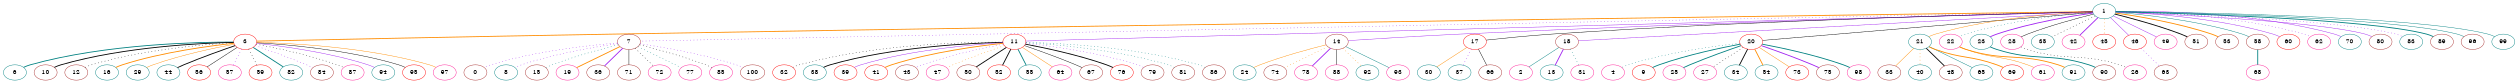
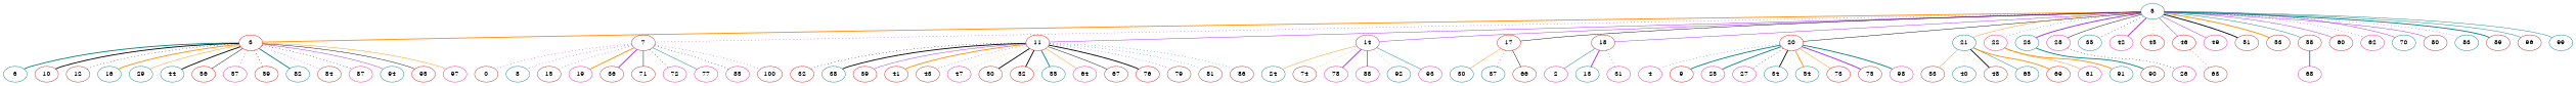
  graph {
    node [color=brown]
    edge [color=purple style=solid]
-   1 [color=teal]
+   1 [color=teal label=5]
    3 [color=red]
    7
    11 [color=red]
    14
    17 [color=red]
    18
    20 [color=red]
    21 [color=teal]
    22 [color=deeppink]
    23 [color=teal]
    28 [color=deeppink]
    35 [color=teal]
    42 [color=deeppink]
    45 [color=red]
    46 [color=red]
    49 [color=deeppink]
    51
    53
    58
    60 [color=red]
    62 [color=deeppink]
    70 [color=teal]
    80
    83 [color=teal]
    89
    96
    99 [color=teal]
    6 [color=teal]
    10
    12
    16 [color=teal]
    29 [color=teal]
    44 [color=teal]
    56 [color=red]
    57 [color=deeppink]
    59 [color=red]
    82 [color=teal]
    84
    87 [color=deeppink]
    94 [color=teal]
    95 [color=red]
    97 [color=deeppink]
    n44 [label=0]
    8 [color=teal]
    15
    19 [color=deeppink]
    36
    71
    72 [color=deeppink]
    77 [color=deeppink]
    85 [color=deeppink]
    100
    32 [color=red]
    38 [color=teal]
    39 [color=red]
    41 [color=red]
    43
    47 [color=deeppink]
    50
    52 [color=red]
    55 [color=teal]
    64 [color=deeppink]
    67
    76 [color=red]
    79
    81
    86
    24 [color=teal]
    74
    78 [color=deeppink]
    88 [color=deeppink]
    92 [color=teal]
    93 [color=deeppink]
    30 [color=teal]
    37 [color=teal]
    66
    2 [color=deeppink]
    13 [color=teal]
    31 [color=deeppink]
    4 [color=deeppink]
    9 [color=red]
    25 [color=deeppink]
    27 [color=deeppink]
    34 [color=teal]
    54 [color=teal]
    73 [color=red]
    75
    98 [color=deeppink]
    33
    40 [color=teal]
    48
    65 [color=teal]
    69 [color=red]
    61 [color=deeppink]
    91 [color=teal]
    90
    26 [color=deeppink]
    63
    68 [color=deeppink]
    1 -- 3 [color=darkorange style=bold]
    1 -- 7 [style=dotted]
    1 -- 11
    1 -- 14
    1 -- 17 [color=black]
    1 -- 18
    1 -- 20 [color=black]
    1 -- 21 [color=darkorange]
    1 -- 22 [color=teal style=dotted]
    1 -- 23 [style=bold]
    1 -- 28 [color=black]
    1 -- 35 [color=black style=dotted]
    1 -- 42 [style=bold]
    1 -- 45 [color=darkorange style=dotted]
    1 -- 46
    1 -- 49
    1 -- 51 [color=black style=bold]
    1 -- 53 [color=darkorange style=bold]
    1 -- 58 [color=teal]
    1 -- 60
    1 -- 62 [style=dotted]
    1 -- 70
    1 -- 80
    1 -- 83 [style=dotted]
    1 -- 89 [color=teal style=bold]
    1 -- 96 [color=teal]
    1 -- 99 [color=teal]
    3 -- 6 [color=teal style=bold]
    3 -- 10 [color=black style=bold]
    3 -- 12 [color=black style=dotted]
    3 -- 16 [color=darkorange style=bold]
    3 -- 29 [color=darkorange]
    3 -- 44 [color=black style=bold]
    3 -- 56 [color=black]
    3 -- 57 [style=dotted]
    3 -- 59 [color=black style=dotted]
    3 -- 82 [color=teal style=bold]
    3 -- 84 [style=dotted]
    3 -- 87 [color=black style=dotted]
    3 -- 94
    3 -- 95 [color=black]
    3 -- 97 [color=darkorange]
    7 -- n44 [style=dotted]
    7 -- 8 [style=dotted]
    7 -- 15 [color=teal style=dotted]
    7 -- 19 [color=darkorange style=bold]
    7 -- 36 [style=bold]
    7 -- 71 [color=black]
    7 -- 72 [color=black style=dotted]
-   7 -- 77 [color=teal style=dotted]
+   7 -- 77 [color=teal]
    7 -- 85 [color=black style=dotted]
    7 -- 100 [style=dotted]
    11 -- 32 [color=black style=dotted]
    11 -- 38 [color=black style=bold]
    11 -- 39
    11 -- 41 [color=darkorange style=bold]
    11 -- 43 [style=dotted]
    11 -- 47 [color=darkorange style=dotted]
    11 -- 50 [color=black style=bold]
    11 -- 52 [color=black style=bold]
    11 -- 55 [color=teal style=bold]
    11 -- 64 [color=darkorange]
    11 -- 67 [color=black]
    11 -- 76 [color=black style=bold]
    11 -- 79 [style=dotted]
    11 -- 81 [color=teal style=dotted]
    11 -- 86 [color=teal style=dotted]
    14 -- 24 [color=darkorange]
    14 -- 74 [color=darkorange style=dotted]
    14 -- 78 [style=bold]
    14 -- 88 [color=black]
    14 -- 92 [color=darkorange style=dotted]
    14 -- 93 [color=teal]
    17 -- 30 [color=darkorange]
    17 -- 37 [style=dotted]
    17 -- 66 [color=black]
    18 -- 2 [color=teal]
    18 -- 13 [style=bold]
    18 -- 31 [color=teal style=dotted]
    20 -- 4 [color=teal style=dotted]
    20 -- 9 [color=teal style=bold]
    20 -- 25 [color=teal style=bold]
    20 -- 27 [color=black style=dotted]
    20 -- 34 [color=black style=bold]
    20 -- 54 [color=darkorange style=bold]
    20 -- 73 [color=darkorange]
    20 -- 75 [style=bold]
    20 -- 98 [color=teal style=bold]
    21 -- 33 [color=darkorange]
    21 -- 40 [color=darkorange style=dotted]
    21 -- 48 [color=black style=bold]
    21 -- 65 [color=teal]
    21 -- 69 [color=darkorange style=bold]
    22 -- 61 [color=darkorange]
    22 -- 91 [color=darkorange style=bold]
    23 -- 90 [color=teal style=bold]
    28 -- 26 [color=black style=dotted]
    46 -- 63 [style=dotted]
    58 -- 68 [color=teal style=bold]
  }
